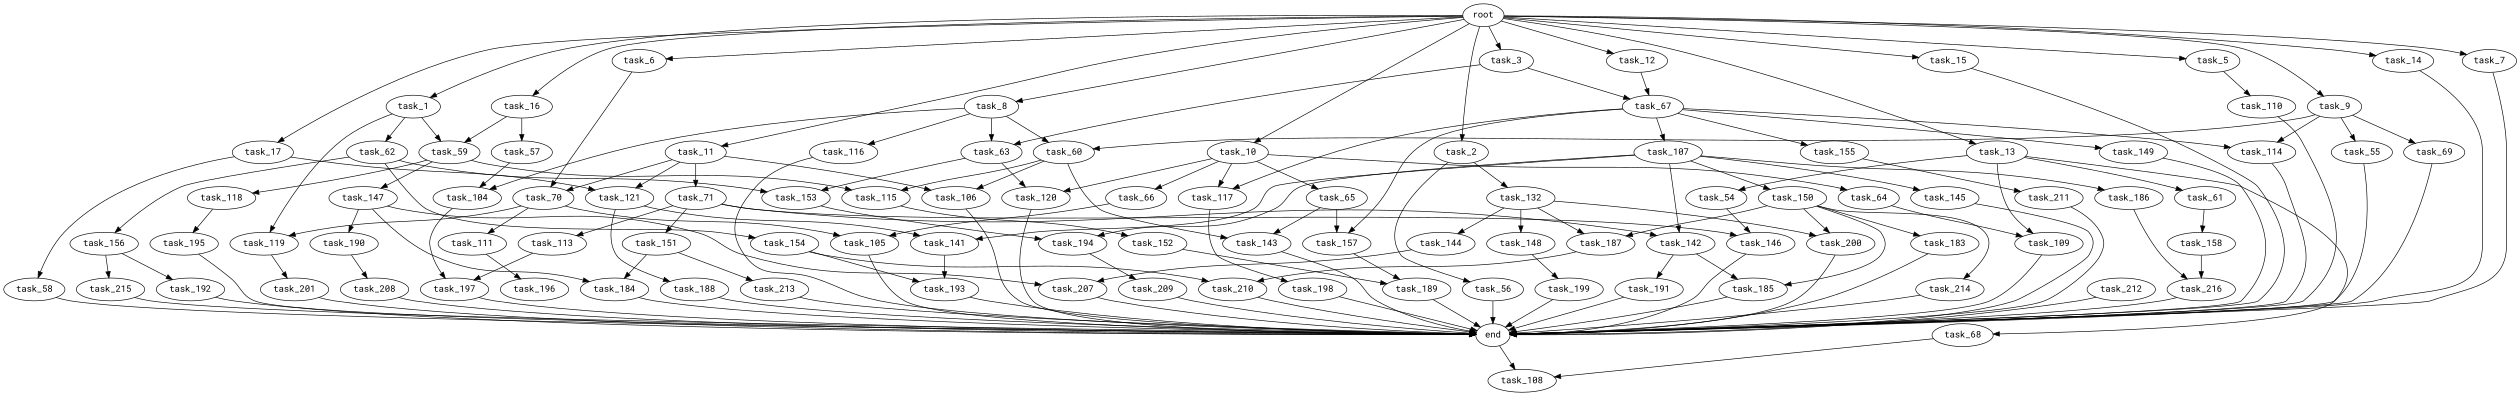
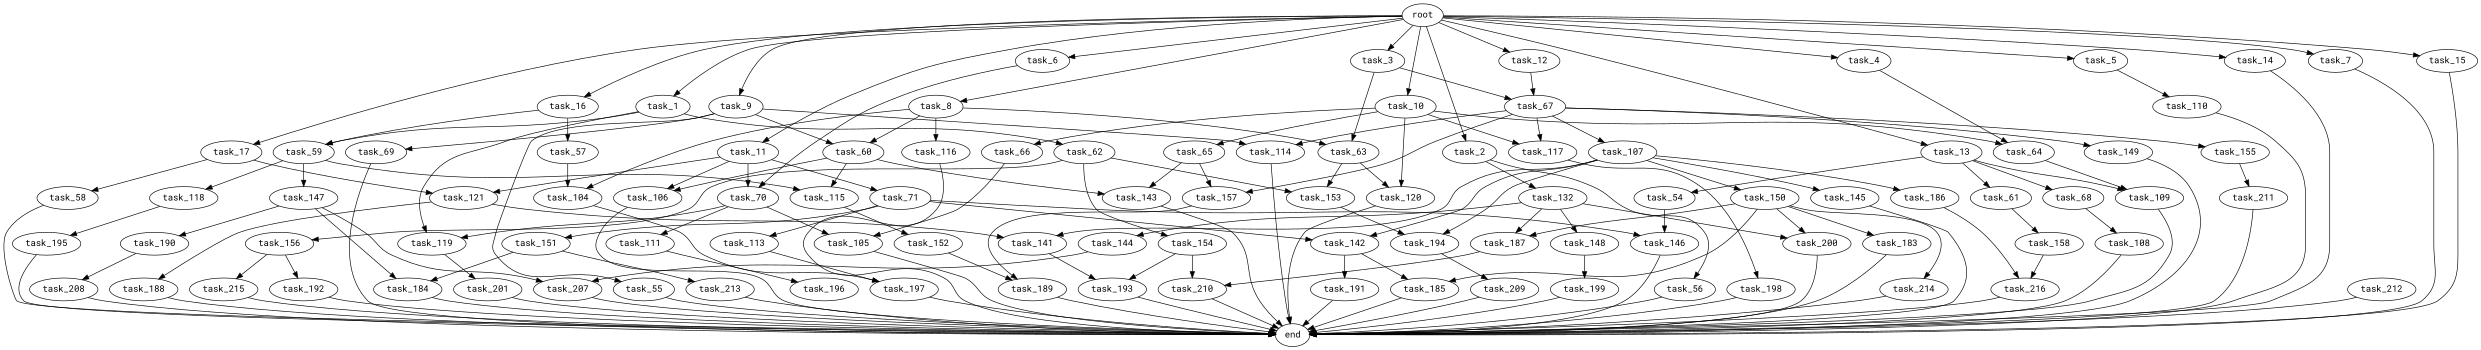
  digraph {
    fontname="Roboto Mono"
    node [fontname="Roboto Mono"]
    edge [fontname="Roboto Mono"]
    task_214
    end
    task_144
    task_207
    task_104
    task_197
    task_156
    task_192
    task_215
    task_108
    task_190
    task_208
    task_191
    task_15
    task_58
    task_105
    task_121
    task_141
    task_188
    task_193
    task_195
    task_154
    task_210
    task_209
    task_16
    task_59
    task_57
    task_147
    task_118
    task_115
    task_110
    task_68
    task_61
    task_158
    task_216
    task_1
    task_62
    task_119
    task_153
    task_201
    task_185
    task_11
    task_106
    task_70
    task_71
    task_111
    task_142
    task_146
    task_113
    task_151
    task_194
    task_107
    task_150
    task_186
    task_145
    task_187
    task_183
    task_200
    task_2
    task_56
    n61 [label=task_132]
    task_148
    task_10
    task_66
    task_64
    task_65
    task_120
    task_117
    task_109
    task_157
    task_143
    task_198
    task_211
    task_184
    task_17
    task_114
    task_155
    task_67
    task_149
    task_189
    task_12
    task_152
    task_9
    task_55
    task_69
    task_60
    task_199
    task_212
    task_13
    task_54
    task_3
    task_63
    task_5
    task_8
    task_116
    task_14
+   task_4
    task_213
    root
    task_6
    task_7
    task_196
    task_214 -> end
    task_144 -> task_207
    task_207 -> end
    task_104 -> task_197
    task_197 -> end
    task_156 -> task_192
    task_156 -> task_215
    task_192 -> end
    task_215 -> end
-   end -> task_108
+   task_108 -> end
    task_190 -> task_208
    task_208 -> end
    task_191 -> end
    task_15 -> end
    task_58 -> end
    task_105 -> end
    task_121 -> task_141
    task_121 -> task_188
    task_141 -> task_193
    task_188 -> end
    task_193 -> end
    task_195 -> end
    task_154 -> task_193
    task_154 -> task_210
    task_210 -> end
    task_209 -> end
    task_16 -> task_59
    task_16 -> task_57
    task_59 -> task_147
    task_59 -> task_118
    task_59 -> task_115
    task_57 -> task_104
    task_147 -> task_207
    task_147 -> task_190
    task_147 -> task_184
    task_118 -> task_195
    task_115 -> task_152
    task_110 -> end
    task_68 -> task_108
    task_61 -> task_158
    task_158 -> task_216
    task_216 -> end
    task_1 -> task_59
    task_1 -> task_62
    task_1 -> task_119
    task_62 -> task_156
    task_62 -> task_154
    task_62 -> task_153
    task_119 -> task_201
    task_153 -> task_194
    task_201 -> end
    task_185 -> end
    task_11 -> task_121
    task_11 -> task_106
    task_11 -> task_70
    task_11 -> task_71
    task_106 -> end
    task_70 -> task_105
    task_70 -> task_119
    task_70 -> task_111
    task_71 -> task_142
    task_71 -> task_146
    task_71 -> task_113
    task_71 -> task_151
    task_111 -> task_196
    task_142 -> task_191
    task_142 -> task_185
    task_146 -> end
    task_113 -> task_197
    task_151 -> task_184
    task_151 -> task_213
    task_194 -> task_209
    task_107 -> task_141
    task_107 -> task_142
    task_107 -> task_194
    task_107 -> task_150
    task_107 -> task_186
    task_107 -> task_145
    task_150 -> task_214
    task_150 -> task_185
    task_150 -> task_187
    task_150 -> task_183
    task_150 -> task_200
    task_186 -> task_216
    task_145 -> end
    task_187 -> task_210
    task_183 -> end
    task_200 -> end
    task_2 -> task_56
    task_2 -> n61
    task_56 -> end
    n61 -> task_144
    n61 -> task_187
    n61 -> task_200
    n61 -> task_148
    task_148 -> task_199
    task_10 -> task_66
    task_10 -> task_64
    task_10 -> task_65
    task_10 -> task_120
    task_10 -> task_117
    task_66 -> task_105
    task_64 -> task_109
    task_65 -> task_157
    task_65 -> task_143
    task_120 -> end
    task_117 -> task_198
    task_109 -> end
    task_157 -> task_189
    task_143 -> end
    task_198 -> end
    task_211 -> end
    task_184 -> end
    task_17 -> task_58
    task_17 -> task_121
    task_114 -> end
    task_155 -> task_211
    task_67 -> task_107
    task_67 -> task_117
    task_67 -> task_157
    task_67 -> task_114
    task_67 -> task_155
    task_67 -> task_149
    task_149 -> end
    task_189 -> end
    task_12 -> task_67
    task_152 -> task_189
    task_9 -> task_114
    task_9 -> task_55
    task_9 -> task_69
    task_9 -> task_60
    task_55 -> end
    task_69 -> end
    task_60 -> task_115
    task_60 -> task_106
    task_60 -> task_143
    task_199 -> end
    task_212 -> end
    task_13 -> task_68
    task_13 -> task_61
    task_13 -> task_109
    task_13 -> task_54
    task_54 -> task_146
    task_3 -> task_67
    task_3 -> task_63
    task_63 -> task_153
    task_63 -> task_120
    task_5 -> task_110
    task_8 -> task_104
    task_8 -> task_60
    task_8 -> task_63
    task_8 -> task_116
    task_116 -> end
    task_14 -> end
+   task_4 -> task_64
    task_213 -> end
    root -> task_15
    root -> task_16
    root -> task_1
    root -> task_11
    root -> task_2
    root -> task_10
    root -> task_17
    root -> task_12
    root -> task_9
    root -> task_13
    root -> task_3
    root -> task_5
    root -> task_8
    root -> task_14
+   root -> task_4
    root -> task_6
    root -> task_7
    task_6 -> task_70
    task_7 -> end
  }
